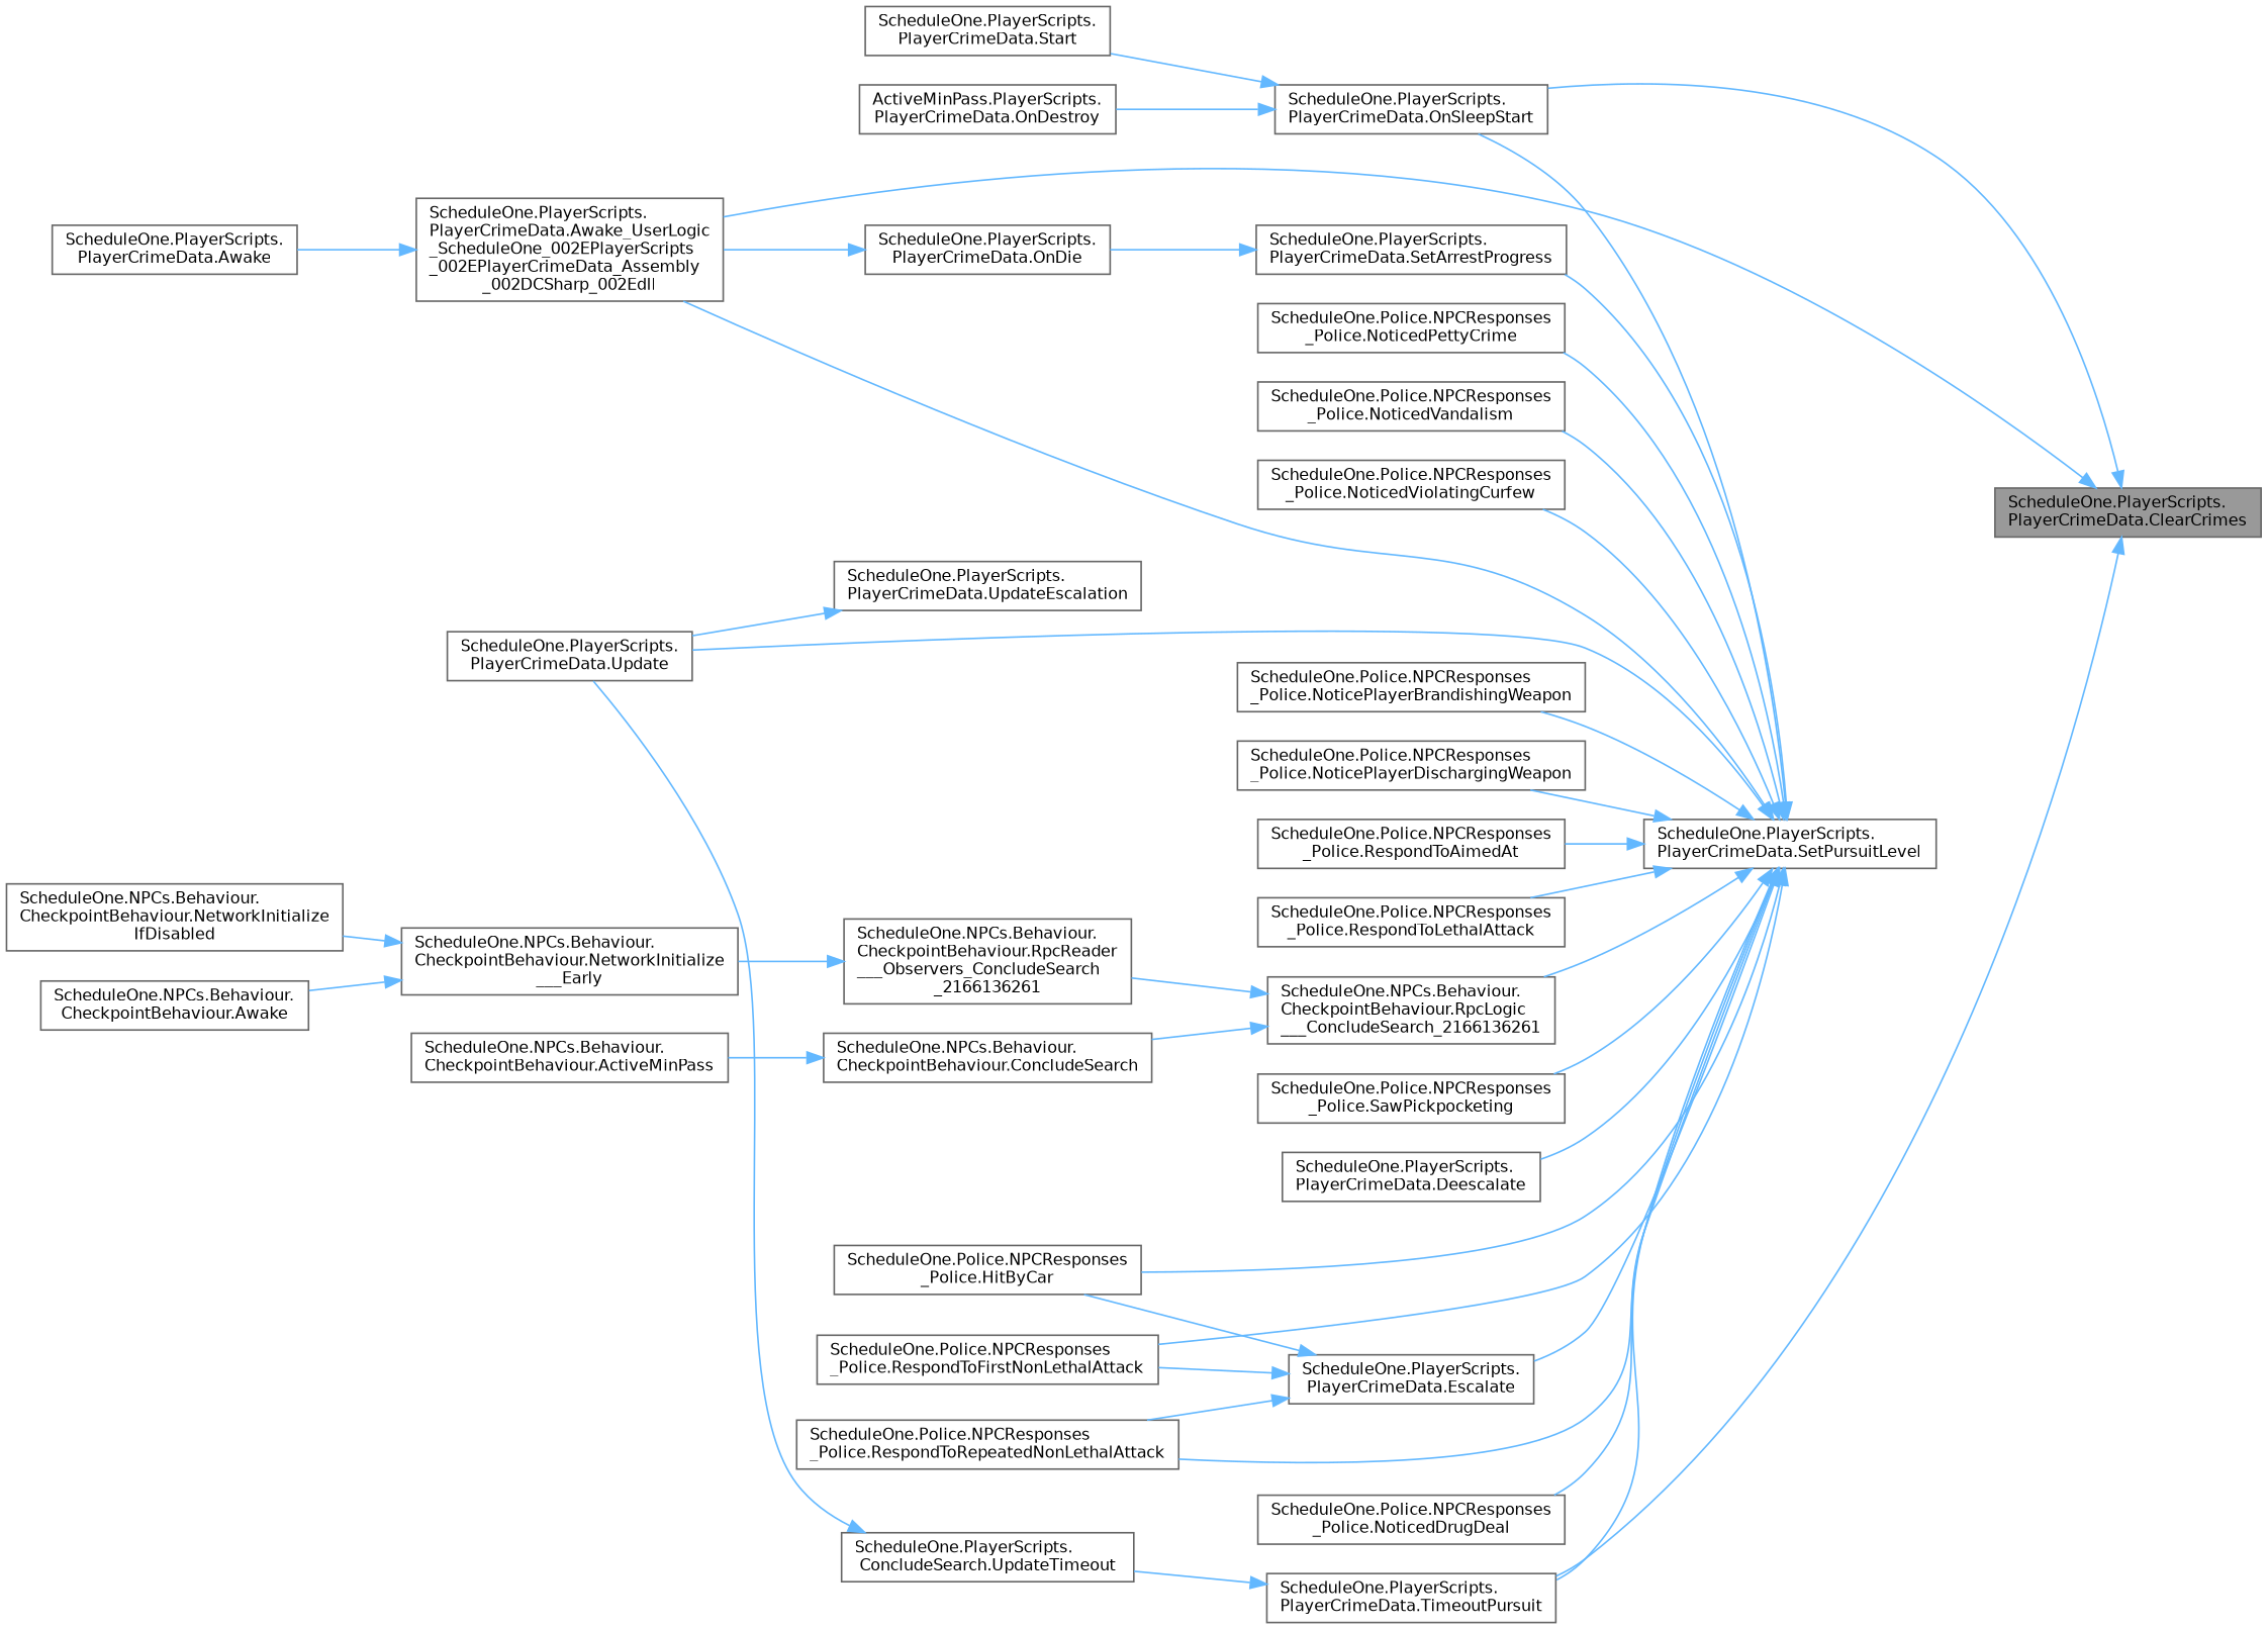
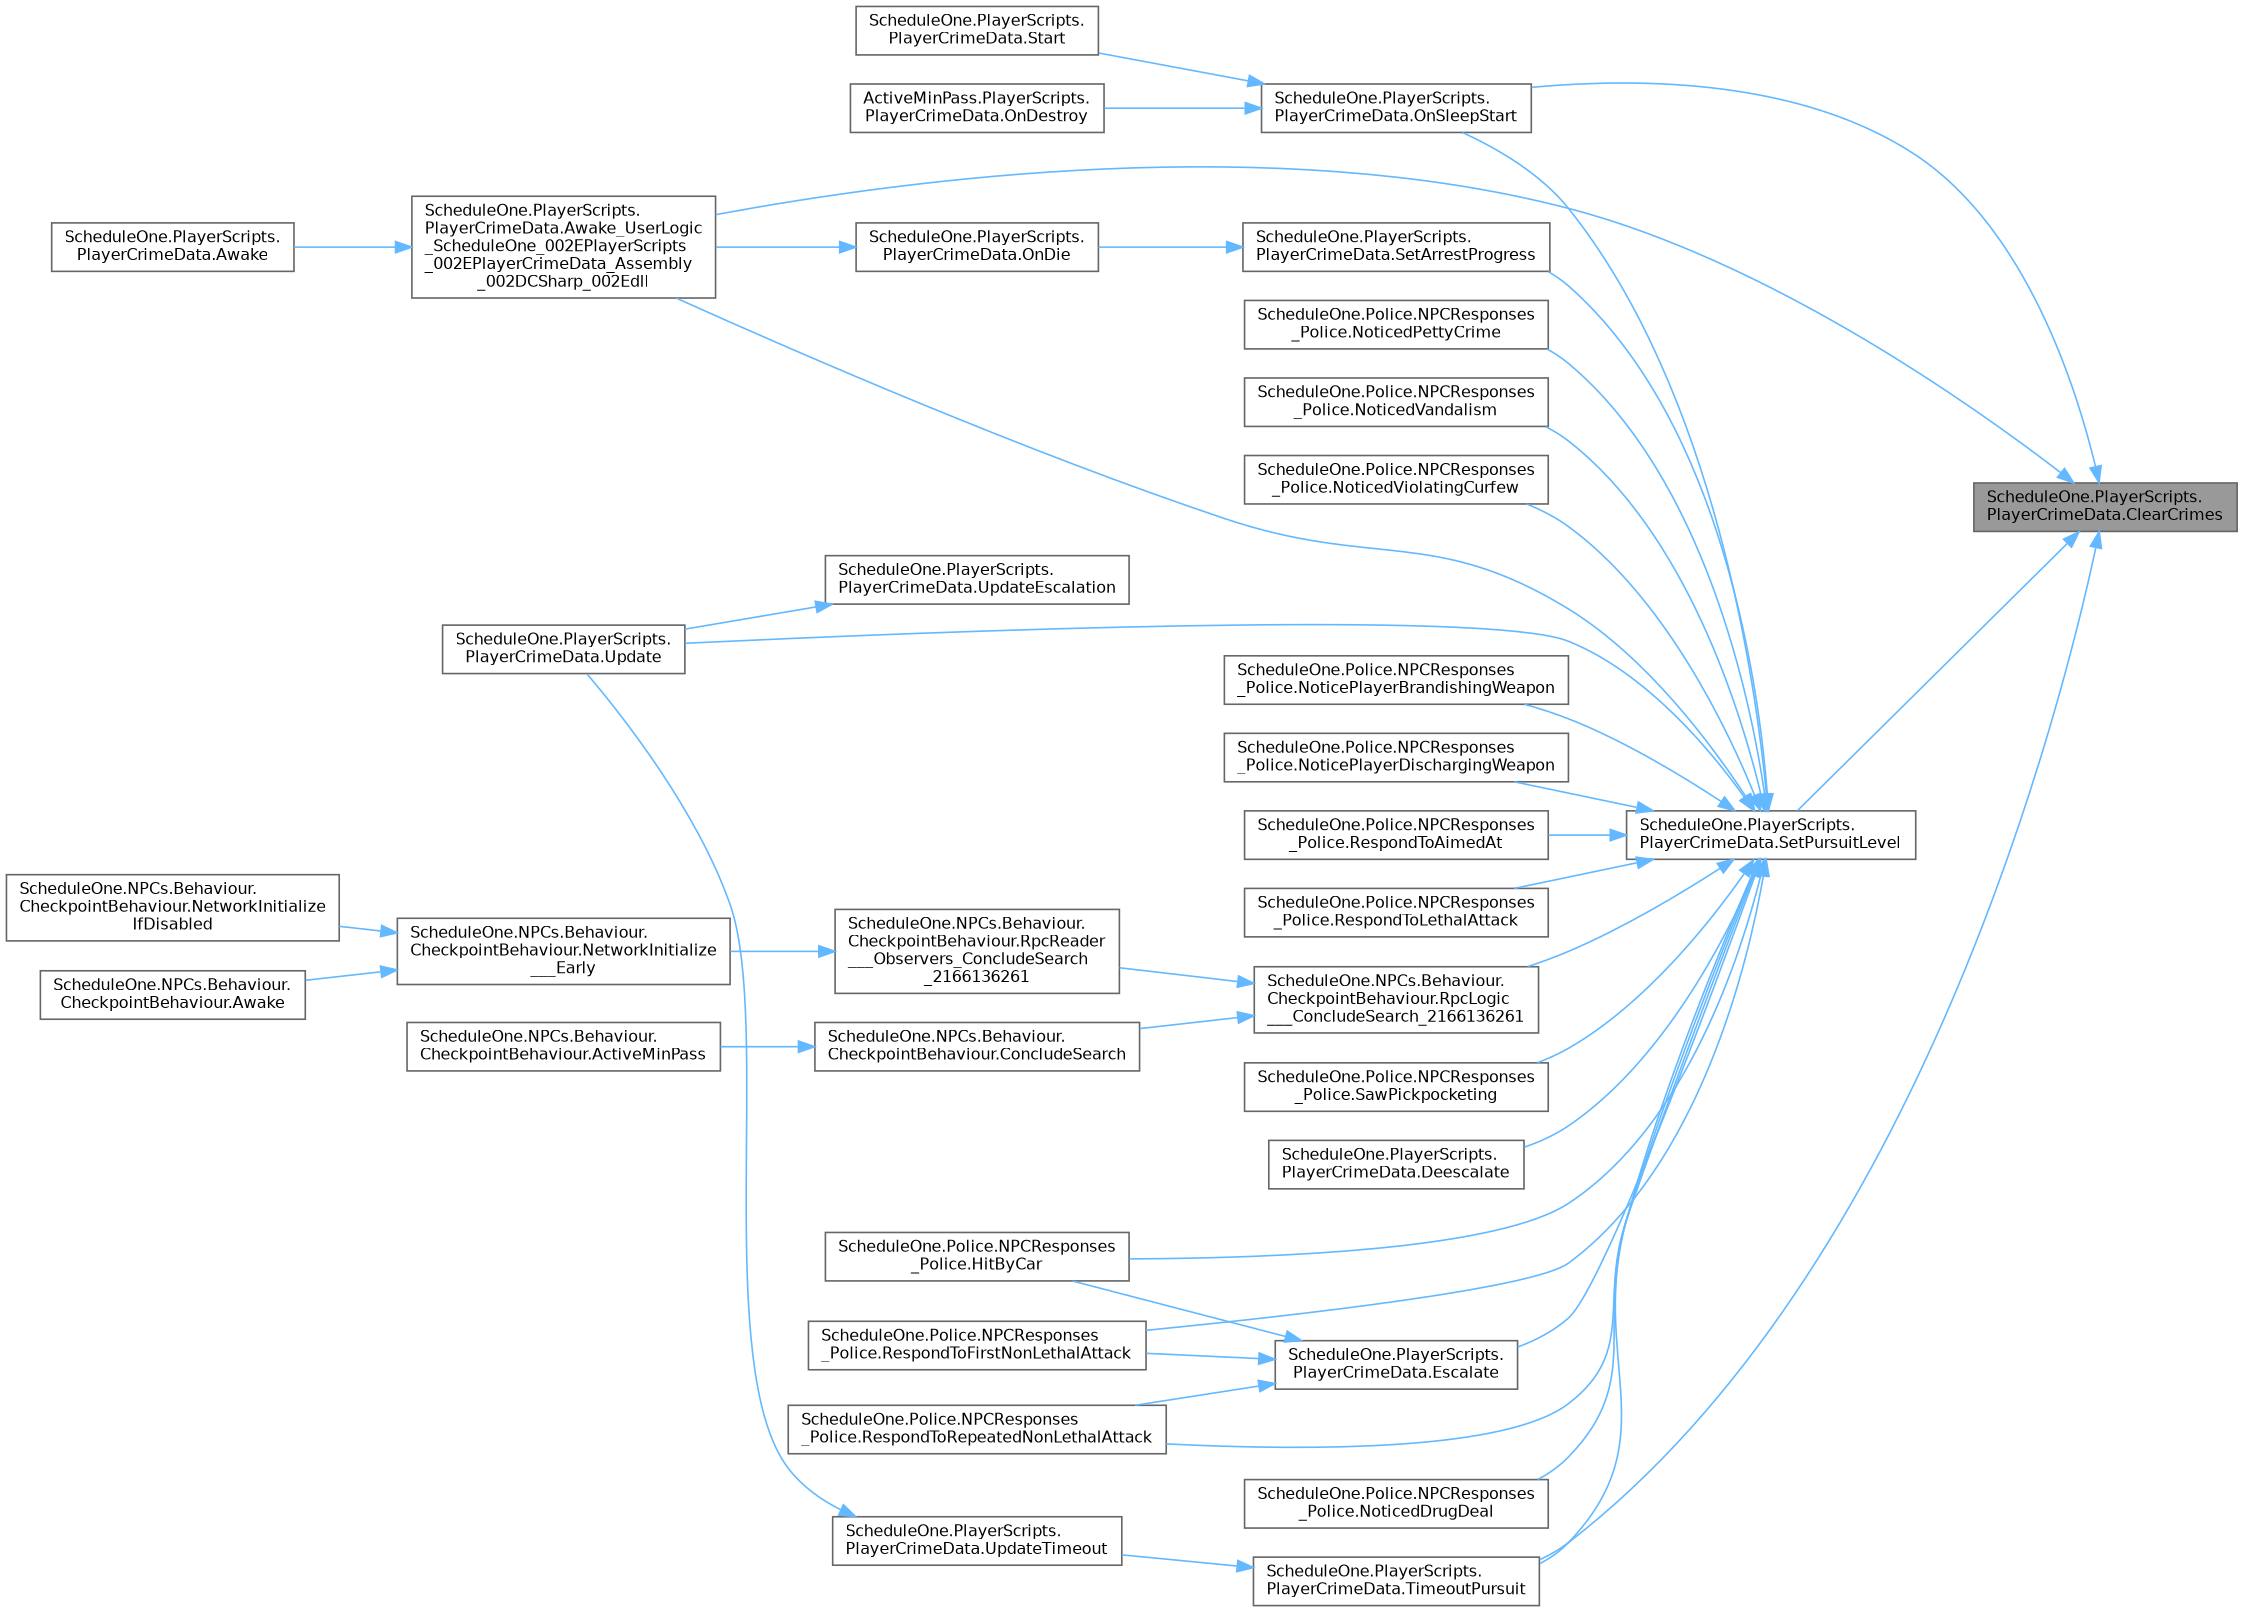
  digraph {
    rankdir=RL
    node [color=grey40 fillcolor=white fontname=Helvetica fontsize=10 shape=box style=filled]
    edge [color=steelblue1 dir=back fontname=Helvetica fontsize=10 labelfontname=Helvetica labelfontsize=10 style=solid]
    n1 [color=gray40 fillcolor=grey60 fontcolor=black height=0.2 label="ScheduleOne.PlayerScripts.\lPlayerCrimeData.ClearCrimes" width=0.4]
    n2 [height=0.2 label="ScheduleOne.PlayerScripts.\lPlayerCrimeData.Awake_UserLogic\l_ScheduleOne_002EPlayerScripts\l_002EPlayerCrimeData_Assembly\l_002DCSharp_002Edll" width=0.4]
    n3 [height=0.2 label="ScheduleOne.PlayerScripts.\lPlayerCrimeData.OnSleepStart" width=0.4]
    n4 [height=0.2 label="ScheduleOne.PlayerScripts.\lPlayerCrimeData.SetPursuitLevel" width=0.4]
    n5 [height=0.2 label="ScheduleOne.PlayerScripts.\lPlayerCrimeData.TimeoutPursuit" width=0.4]
    n6 [height=0.2 label="ScheduleOne.PlayerScripts.\lPlayerCrimeData.Awake" width=0.4]
    n7 [height=0.2 label="ActiveMinPass.PlayerScripts.\lPlayerCrimeData.OnDestroy" width=0.4]
    n8 [height=0.2 label="ScheduleOne.PlayerScripts.\lPlayerCrimeData.Start" width=0.4]
    n9 [height=0.2 label="ScheduleOne.PlayerScripts.\lPlayerCrimeData.Deescalate" width=0.4]
    n10 [height=0.2 label="ScheduleOne.PlayerScripts.\lPlayerCrimeData.Escalate" width=0.4]
    n11 [height=0.2 label="ScheduleOne.Police.NPCResponses\l_Police.HitByCar" width=0.4]
    n12 [height=0.2 label="ScheduleOne.Police.NPCResponses\l_Police.RespondToFirstNonLethalAttack" width=0.4]
    n13 [height=0.2 label="ScheduleOne.Police.NPCResponses\l_Police.RespondToRepeatedNonLethalAttack" width=0.4]
    n14 [height=0.2 label="ScheduleOne.PlayerScripts.\lPlayerCrimeData.Update" width=0.4]
    n15 [height=0.2 label="ScheduleOne.Police.NPCResponses\l_Police.NoticedDrugDeal" width=0.4]
    n16 [height=0.2 label="ScheduleOne.Police.NPCResponses\l_Police.NoticedPettyCrime" width=0.4]
    n17 [height=0.2 label="ScheduleOne.Police.NPCResponses\l_Police.NoticedVandalism" width=0.4]
    n18 [height=0.2 label="ScheduleOne.Police.NPCResponses\l_Police.NoticedViolatingCurfew" width=0.4]
    n19 [height=0.2 label="ScheduleOne.Police.NPCResponses\l_Police.NoticePlayerBrandishingWeapon" width=0.4]
    n20 [height=0.2 label="ScheduleOne.Police.NPCResponses\l_Police.NoticePlayerDischargingWeapon" width=0.4]
    n21 [height=0.2 label="ScheduleOne.Police.NPCResponses\l_Police.RespondToAimedAt" width=0.4]
    n22 [height=0.2 label="ScheduleOne.Police.NPCResponses\l_Police.RespondToLethalAttack" width=0.4]
    n23 [height=0.2 label="ScheduleOne.NPCs.Behaviour.\lCheckpointBehaviour.RpcLogic\l___ConcludeSearch_2166136261" width=0.4]
    n24 [height=0.2 label="ScheduleOne.Police.NPCResponses\l_Police.SawPickpocketing" width=0.4]
    n25 [height=0.2 label="ScheduleOne.PlayerScripts.\lPlayerCrimeData.SetArrestProgress" width=0.4]
-   n26 [height=0.2 label="ScheduleOne.PlayerScripts.\lConcludeSearch.UpdateTimeout" width=0.4]
+   n26 [height=0.2 label="ScheduleOne.PlayerScripts.\lPlayerCrimeData.UpdateTimeout" width=0.4]
    n27 [height=0.2 label="ScheduleOne.NPCs.Behaviour.\lCheckpointBehaviour.ConcludeSearch" width=0.4]
    n28 [height=0.2 label="ScheduleOne.NPCs.Behaviour.\lCheckpointBehaviour.RpcReader\l___Observers_ConcludeSearch\l_2166136261" width=0.4]
    n29 [height=0.2 label="ScheduleOne.PlayerScripts.\lPlayerCrimeData.OnDie" width=0.4]
    n30 [height=0.2 label="ScheduleOne.PlayerScripts.\lPlayerCrimeData.UpdateEscalation" width=0.4]
    n31 [height=0.2 label="ScheduleOne.NPCs.Behaviour.\lCheckpointBehaviour.ActiveMinPass" width=0.4]
    n32 [height=0.2 label="ScheduleOne.NPCs.Behaviour.\lCheckpointBehaviour.NetworkInitialize\l___Early" width=0.4]
    n33 [height=0.2 label="ScheduleOne.NPCs.Behaviour.\lCheckpointBehaviour.Awake" width=0.4]
    n34 [height=0.2 label="ScheduleOne.NPCs.Behaviour.\lCheckpointBehaviour.NetworkInitialize\lIfDisabled" width=0.4]
    n1 -> n2
    n1 -> n3
+   n1 -> n4
    n1 -> n5
    n2 -> n6
    n3 -> n7
    n3 -> n8
    n4 -> n2
    n4 -> n3
    n4 -> n5
    n4 -> n9
    n4 -> n10
    n4 -> n11
    n4 -> n12
    n4 -> n13
    n4 -> n14
    n4 -> n15
    n4 -> n16
    n4 -> n17
    n4 -> n18
    n4 -> n19
    n4 -> n20
    n4 -> n21
    n4 -> n22
    n4 -> n23
    n4 -> n24
    n4 -> n25
    n5 -> n26
    n10 -> n11
    n10 -> n12
    n10 -> n13
    n23 -> n27
    n23 -> n28
    n25 -> n29
    n26 -> n14
    n27 -> n31
    n28 -> n32
    n29 -> n2
    n30 -> n14
    n32 -> n33
    n32 -> n34
  }
